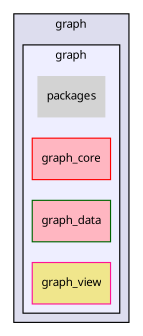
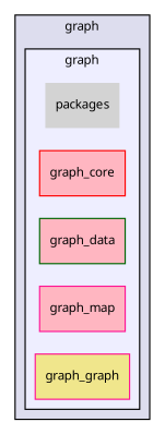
  digraph {
    compound=true
    rankdir=LR
    node [fontname="FreeSans.ttf" fontsize=10 shape=box style=filled fillcolor=lightpink color=red]
    n1 [label=packages shape=plaintext fillcolor=lightgrey]
    n2 [label=graph_core]
    n3 [color=darkgreen label=graph_data]
-   n5 [color=deeppink fillcolor=khaki label=graph_view]
+   n4 [color=deeppink label=graph_map]
+   n5 [color=deeppink fillcolor=khaki label=graph_graph]
    subgraph cluster_1 {
      bgcolor="#ddddee"
      fontname="FreeSans.ttf"
      fontsize=10
      label="graph"
      pencolor=black
      subgraph cluster_2 {
        bgcolor="#eeeeff"
        fontname="FreeSans.ttf"
        fontsize=10
        pencolor=black
        n1
        n2
        n3
+       n4
        n5
      }
    }
  }
